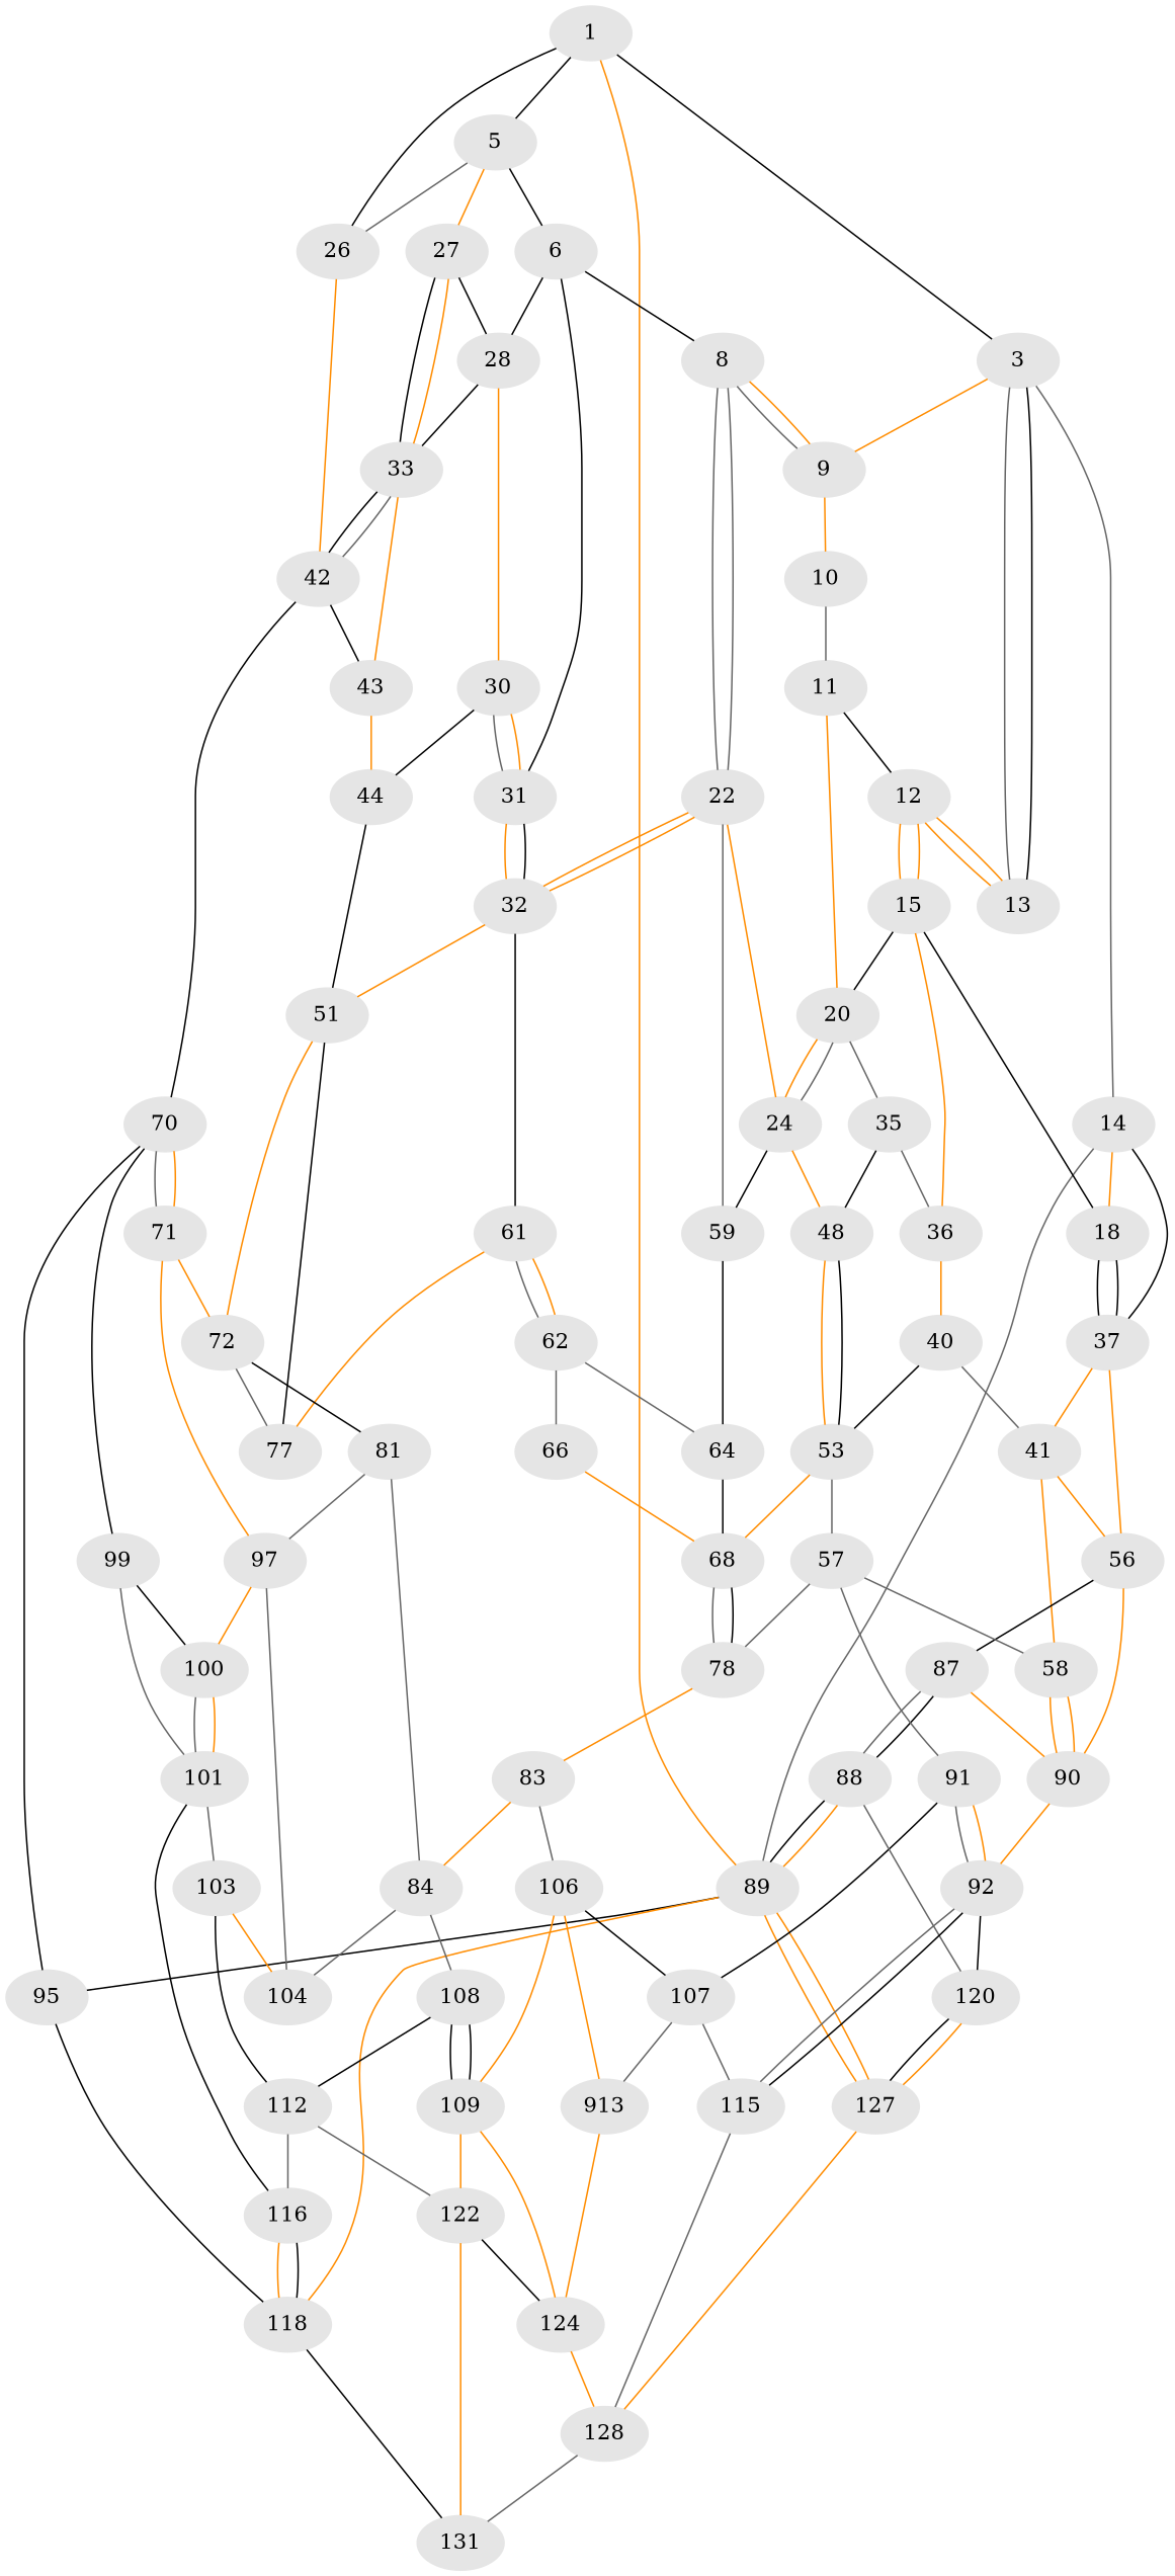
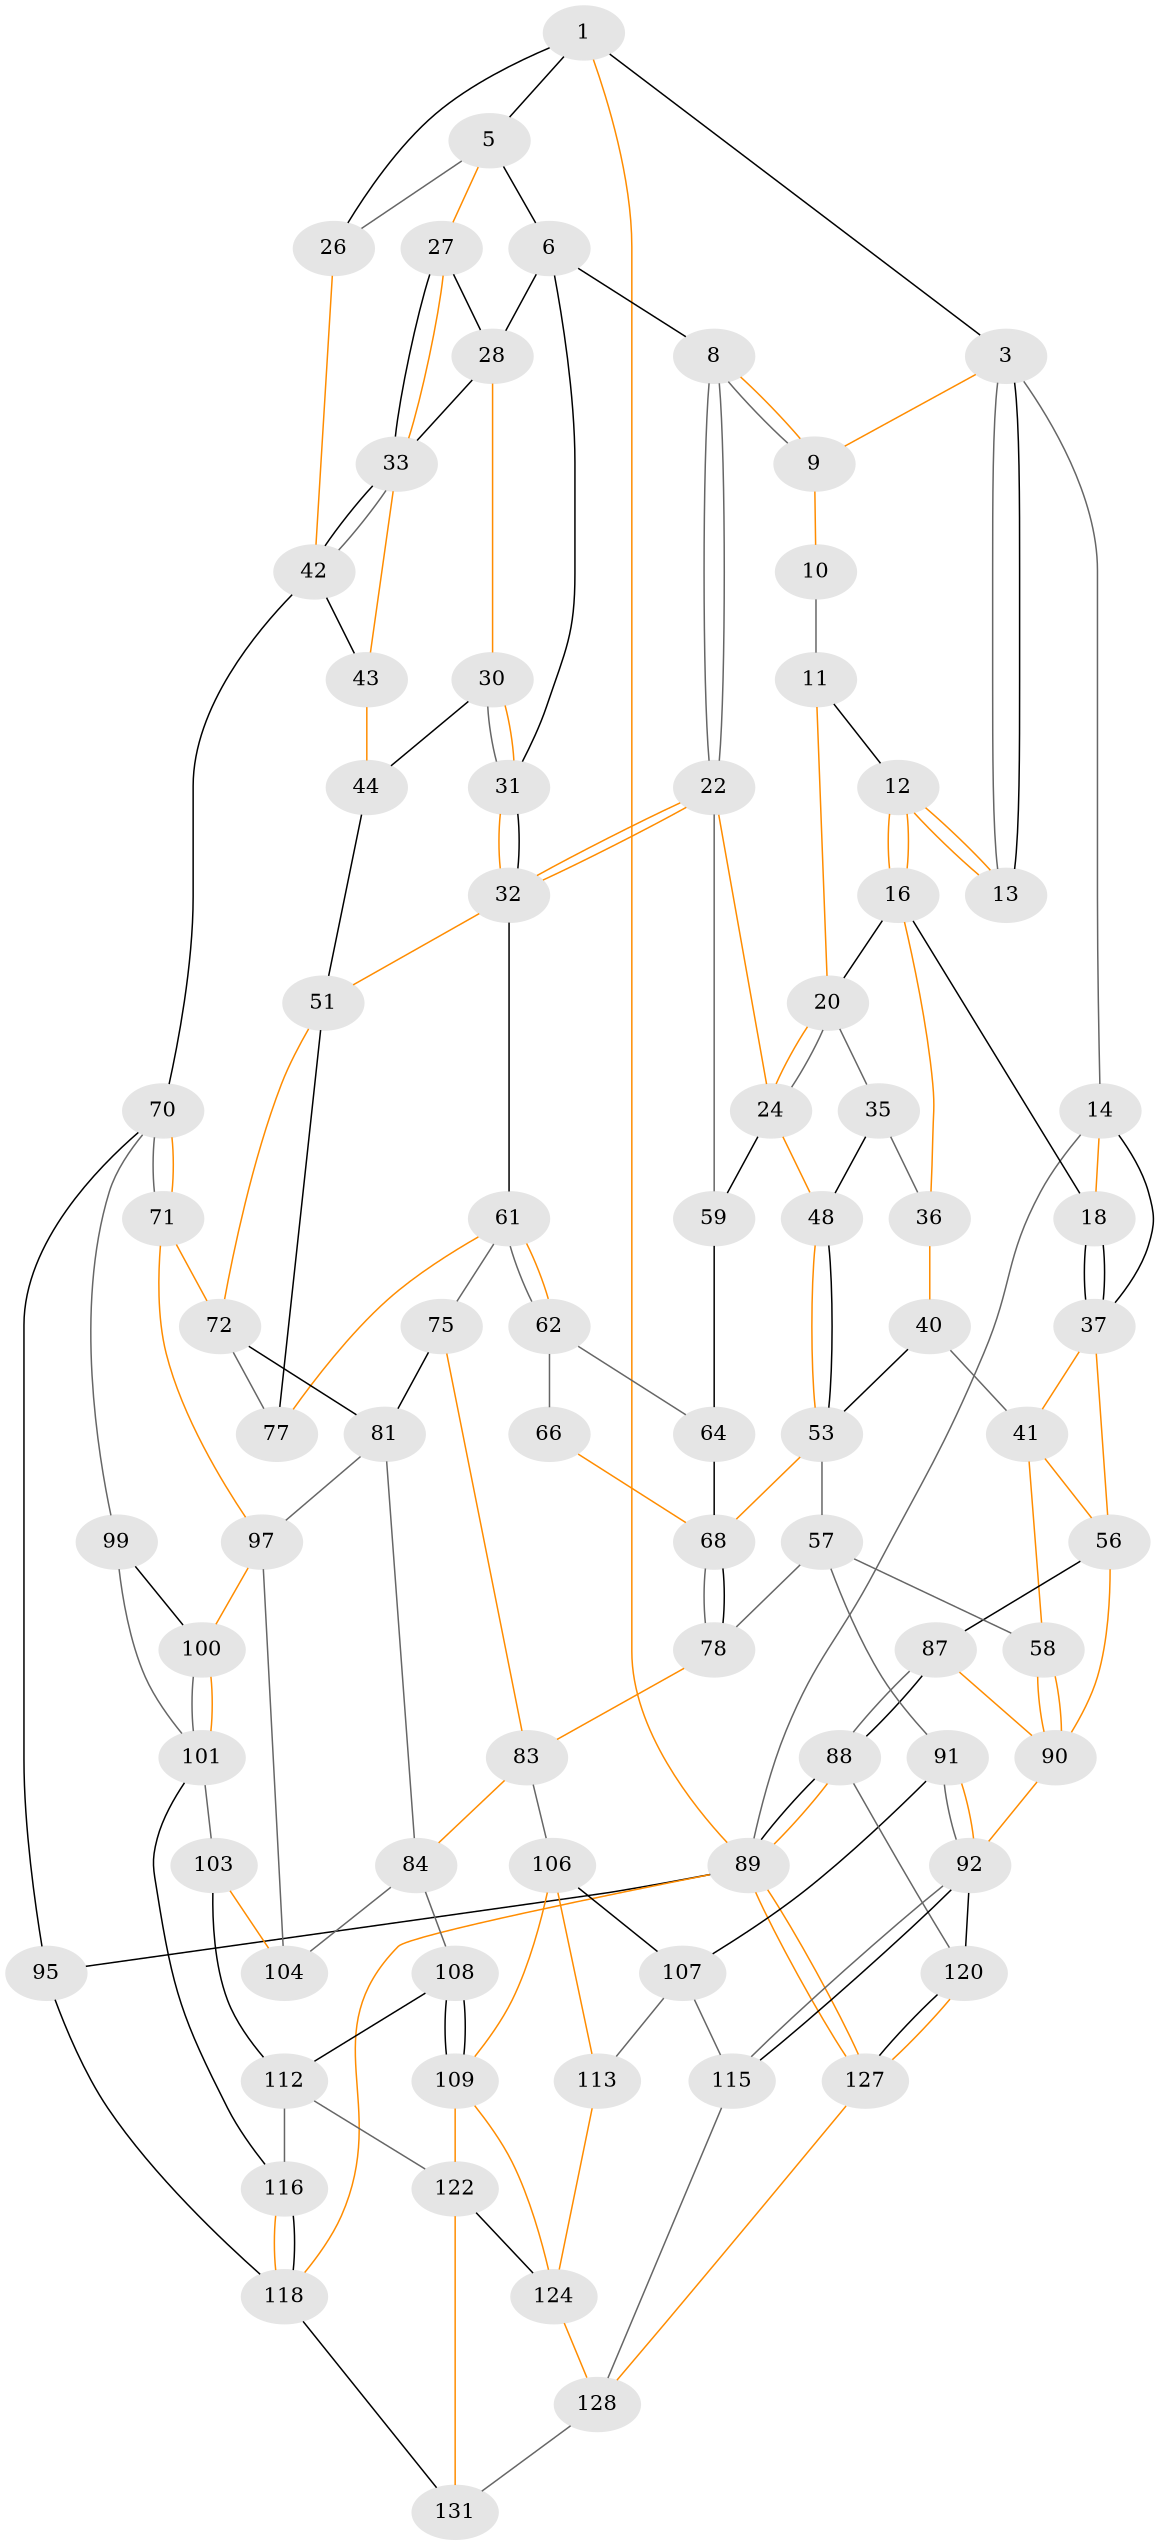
  graph {
    node [color=gray90 style=filled]
    edge [color=darkorange]
    1 [super="+2"]
    3 [super="+4"]
    5 [super="+25"]
    26
    89 [super="+94"]
    9
    13
    14 [super="+15"]
    6 [super="+7"]
    27
    42 [super="+45"]
    95
    118 [super="+130"]
    127
    10
    18
    37 [super="+38"]
    8
    28 [super="+29"]
    31
    33 [super="+34"]
    22 [super="+23"]
    30
    32 [super="+52"]
    24 [super="+47"]
    59 [super="+60"]
    11 [super="+19"]
    12
    20 [super="+21"]
-   16 [super="+17" label=15]
+   16 [super="+17"]
    35 [super="+49"]
    36 [super="+39"]
    41 [super="+55"]
    56 [super="+86"]
    40
    48
    51 [super="+73"]
    61 [super="+74"]
    64 [super="+65"]
    53 [super="+54"]
    43 [super="+46"]
    70 [super="+96"]
    44 [super="+50"]
    72 [super="+80"]
    77
    62 [super="+63"]
+   75 [super="+76"]
    58
    87 [super="+111"]
    90 [super="+93"]
    57 [super="+79"]
    68 [super="+69"]
    71
    99
    81 [super="+82"]
    78
    91
    88 [super="+121"]
    92
    83 [super="+85"]
    107 [super="+114"]
    66 [super="+67"]
    97 [super="+98"]
    100
    101 [super="+102"]
    104
    84 [super="+105"]
    106 [super="+110"]
    108
    109 [super="+123"]
-   113 [label=913]
+   113
    112 [super="+117"]
    120
    131
    128 [super="+129"]
    115 [super="+119"]
    103
    116
    122 [super="+126"]
    124 [super="+125"]
    1 -- 3 [color=black]
    1 -- 5 [color=black]
    1 -- 26 [color=black]
    1 -- 89
    3 -- 9
    3 -- 13 [color=gray40]
    3 -- 13 [color=black]
    3 -- 14 [color=gray40]
    5 -- 26 [color=gray40]
    5 -- 6 [color=black]
    5 -- 27
    26 -- 42
    89 -- 95 [color=black]
    89 -- 118
    89 -- 127
    89 -- 127
    9 -- 10
    14 -- 89 [color=gray40]
    14 -- 18
    14 -- 37 [color=black]
    6 -- 8 [color=black]
    6 -- 28 [color=black]
    6 -- 31 [color=black]
    27 -- 28 [color=black]
    27 -- 33 [color=black]
    27 -- 33
    42 -- 43 [color=black]
    42 -- 70 [color=black]
    95 -- 118 [color=black]
    118 -- 131 [color=black]
    127 -- 128
    10 -- 11 [color=gray40 weight=2]
    18 -- 37 [color=black]
    18 -- 37 [color=black]
    37 -- 41
    37 -- 56
    8 -- 9 [color=gray40]
    8 -- 9
    8 -- 22 [color=gray40]
    8 -- 22 [color=gray40]
    28 -- 33 [color=black]
    28 -- 30
    31 -- 32
    31 -- 32 [color=black]
    33 -- 42 [color=black]
    33 -- 42 [color=gray40]
    33 -- 43
    22 -- 32
    22 -- 32
    22 -- 24
    22 -- 59 [color=gray40]
    30 -- 31 [color=gray40]
    30 -- 31
    30 -- 44 [color=black]
    32 -- 51
    32 -- 61 [color=black]
    24 -- 59 [color=black]
    24 -- 48
    59 -- 64 [color=black weight=2]
    11 -- 12 [color=black]
    11 -- 20
    12 -- 13
    12 -- 13
    12 -- 16
    12 -- 16
    20 -- 24
    20 -- 24 [color=gray40]
    20 -- 35 [color=gray40]
    16 -- 18 [color=black]
    16 -- 20 [color=black]
    16 -- 36
    35 -- 36 [color=gray40 weight=2]
    35 -- 48 [color=black]
    36 -- 40
    41 -- 56
    41 -- 58
    56 -- 87 [color=black]
    56 -- 90
    40 -- 41 [color=gray40]
    40 -- 53 [color=black]
    48 -- 53
    48 -- 53 [color=black]
    51 -- 72
    51 -- 77 [color=black]
    61 -- 77
    61 -- 62 [color=gray40]
    61 -- 62
+   61 -- 75 [color=gray40]
    64 -- 68 [color=black]
    53 -- 57 [color=gray40]
    53 -- 68
    43 -- 44 [weight=2]
    70 -- 95 [color=black]
    70 -- 71 [color=gray40]
    70 -- 71
-   70 -- 99 [color=black]
+   70 -- 99 [color=gray40]
    44 -- 51 [color=black]
    72 -- 77 [color=gray40]
    72 -- 81 [color=black]
    62 -- 64 [color=gray40]
    62 -- 66 [color=gray40 weight=2]
+   75 -- 81 [color=black]
+   75 -- 83
    58 -- 90
    58 -- 90
    87 -- 90
    87 -- 88 [color=gray40 weight=2]
    87 -- 88 [color=black]
    90 -- 92
    57 -- 58 [color=gray40]
    57 -- 78 [color=gray40]
    57 -- 91 [color=gray40]
    68 -- 78 [color=gray40]
    68 -- 78 [color=black]
    71 -- 72
    71 -- 97
    99 -- 100 [color=black]
    99 -- 101 [color=gray40]
    81 -- 97 [color=gray40]
    81 -- 84 [color=gray40]
    78 -- 83
    91 -- 92 [color=gray40]
    91 -- 92
    91 -- 107 [color=black]
    88 -- 89 [color=black]
    88 -- 89
    88 -- 120 [color=gray40]
    92 -- 120 [color=black]
    92 -- 115 [color=gray40]
    92 -- 115 [color=black]
    83 -- 84
    83 -- 106 [color=gray40]
    107 -- 113 [color=gray40]
    107 -- 115 [color=gray40]
    66 -- 68
    97 -- 100
    97 -- 104 [color=gray40]
    100 -- 101 [color=gray40]
    100 -- 101
    101 -- 103 [color=gray40]
    101 -- 116 [color=black]
    84 -- 104 [color=gray40]
    84 -- 108 [color=gray40]
    106 -- 107 [color=black]
    106 -- 109
    106 -- 113
    108 -- 109 [color=black]
    108 -- 109 [color=black]
    108 -- 112 [color=black]
    109 -- 122
    109 -- 124
    113 -- 124
    112 -- 116 [color=gray40]
    112 -- 122 [color=gray40]
    120 -- 127 [color=black]
    120 -- 127
    128 -- 131 [color=gray40]
    115 -- 128 [color=gray40]
    103 -- 104
    103 -- 112 [color=black]
    116 -- 118
    116 -- 118 [color=black]
    122 -- 131
    122 -- 124 [color=black]
    124 -- 128
  }
